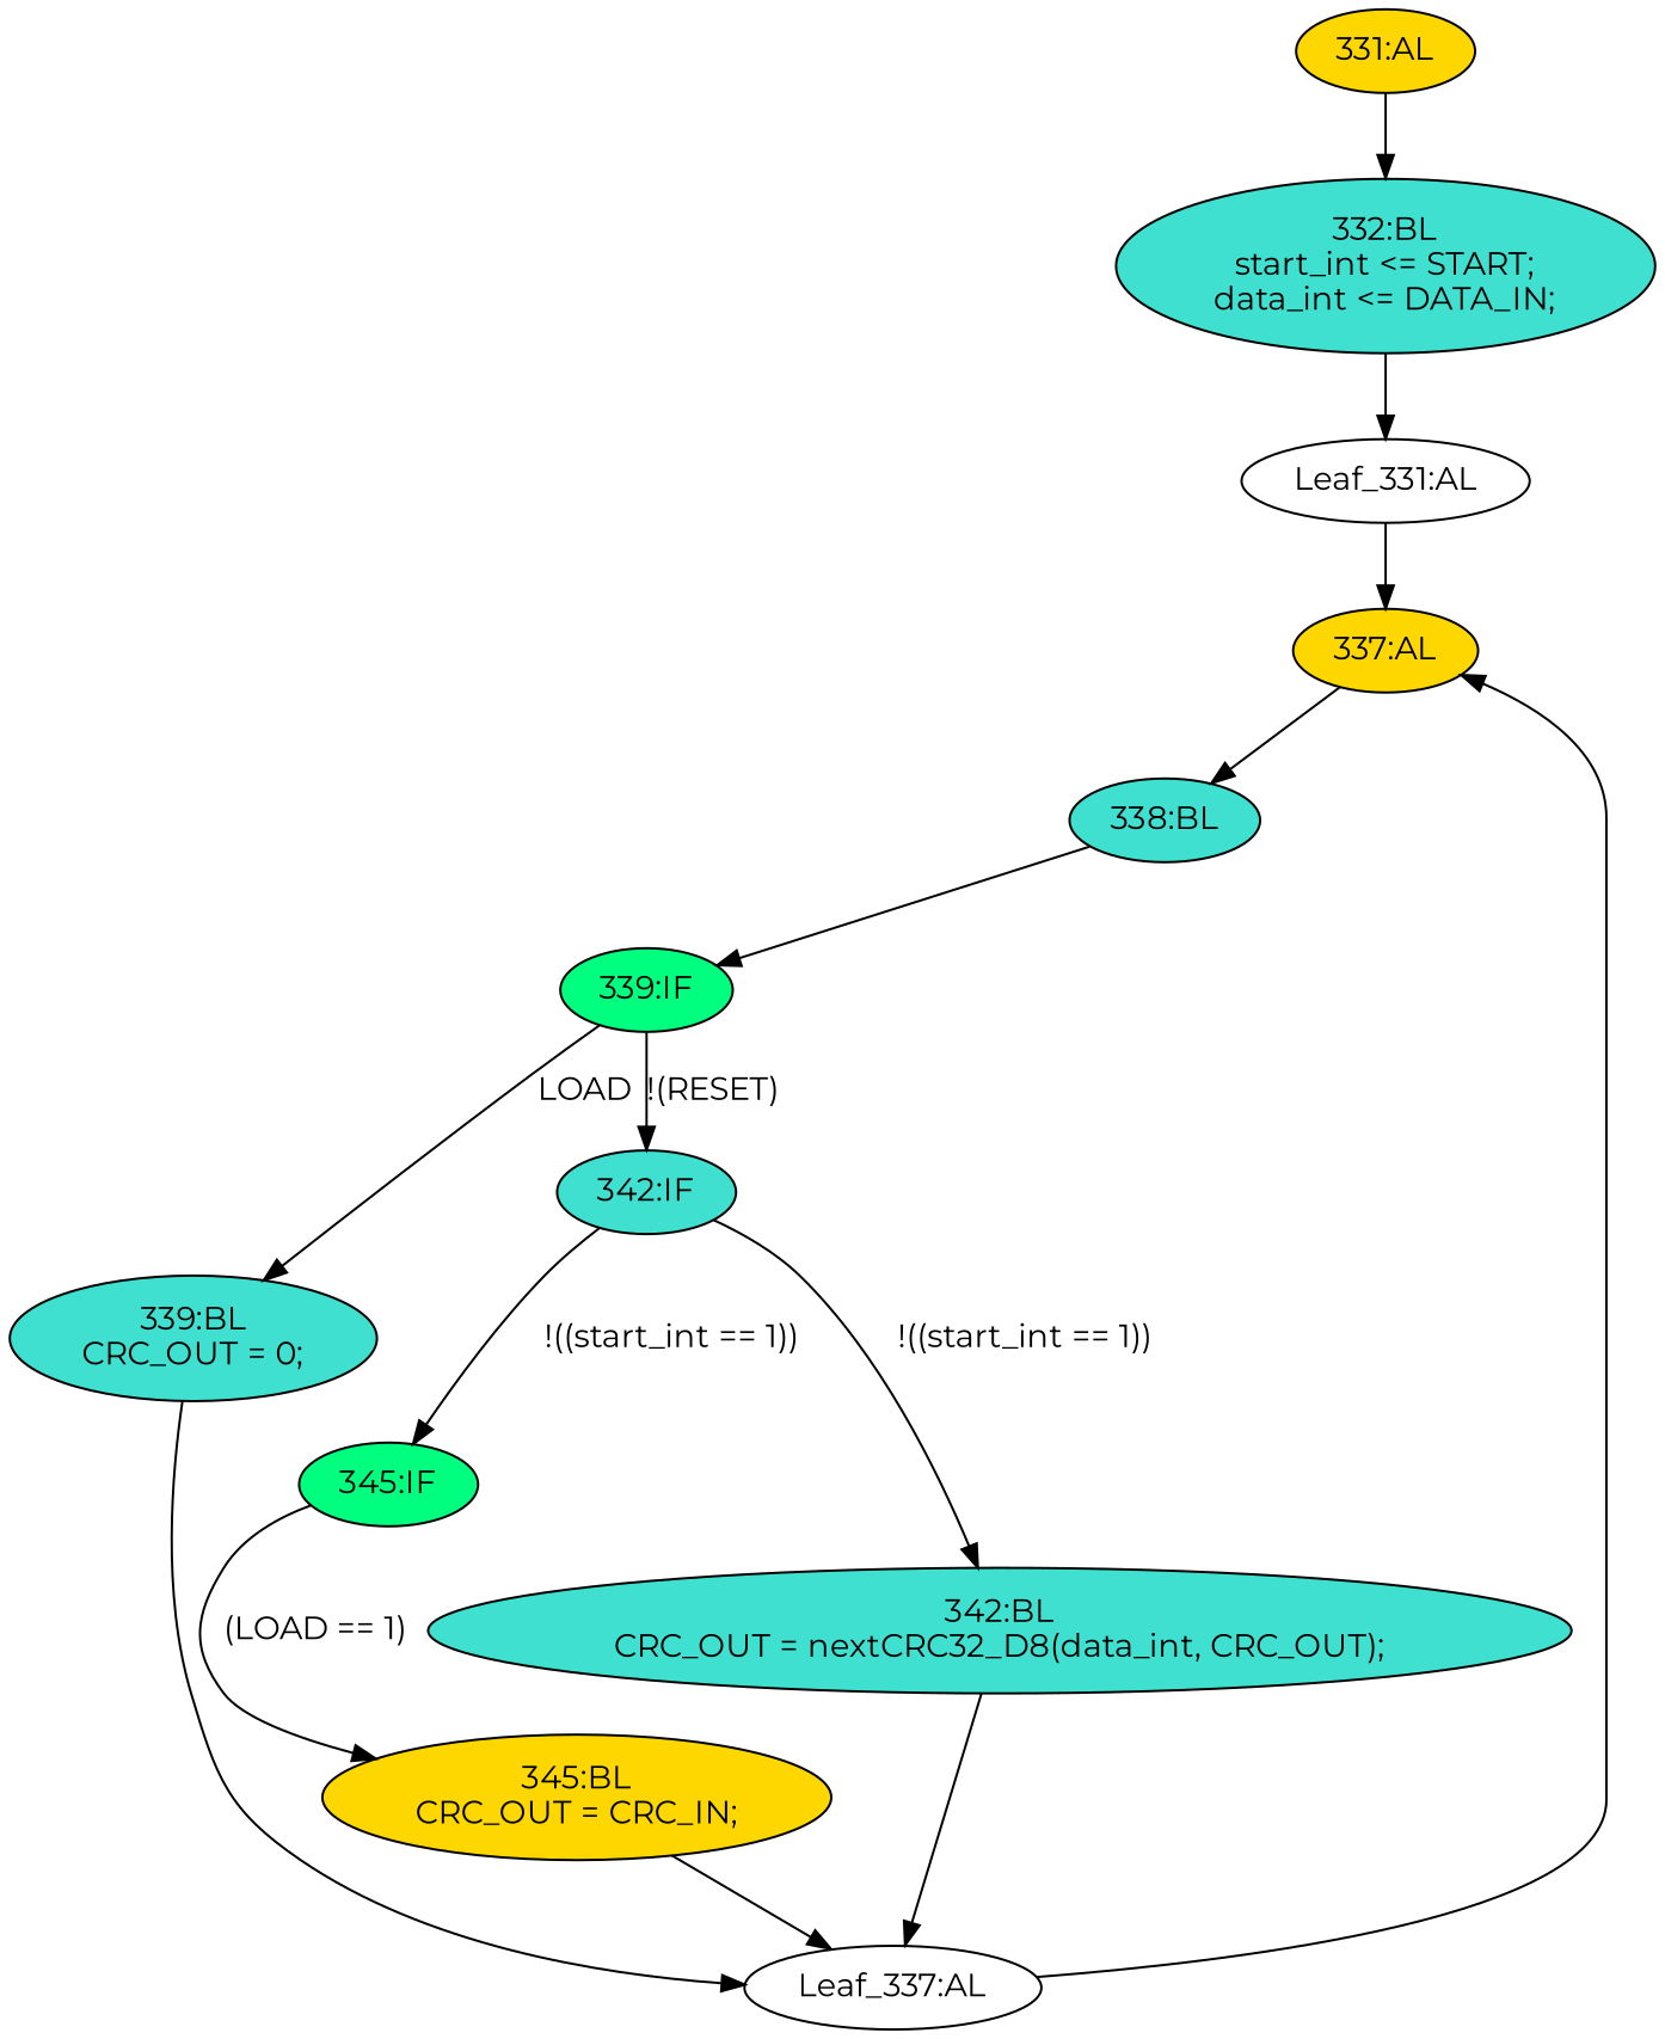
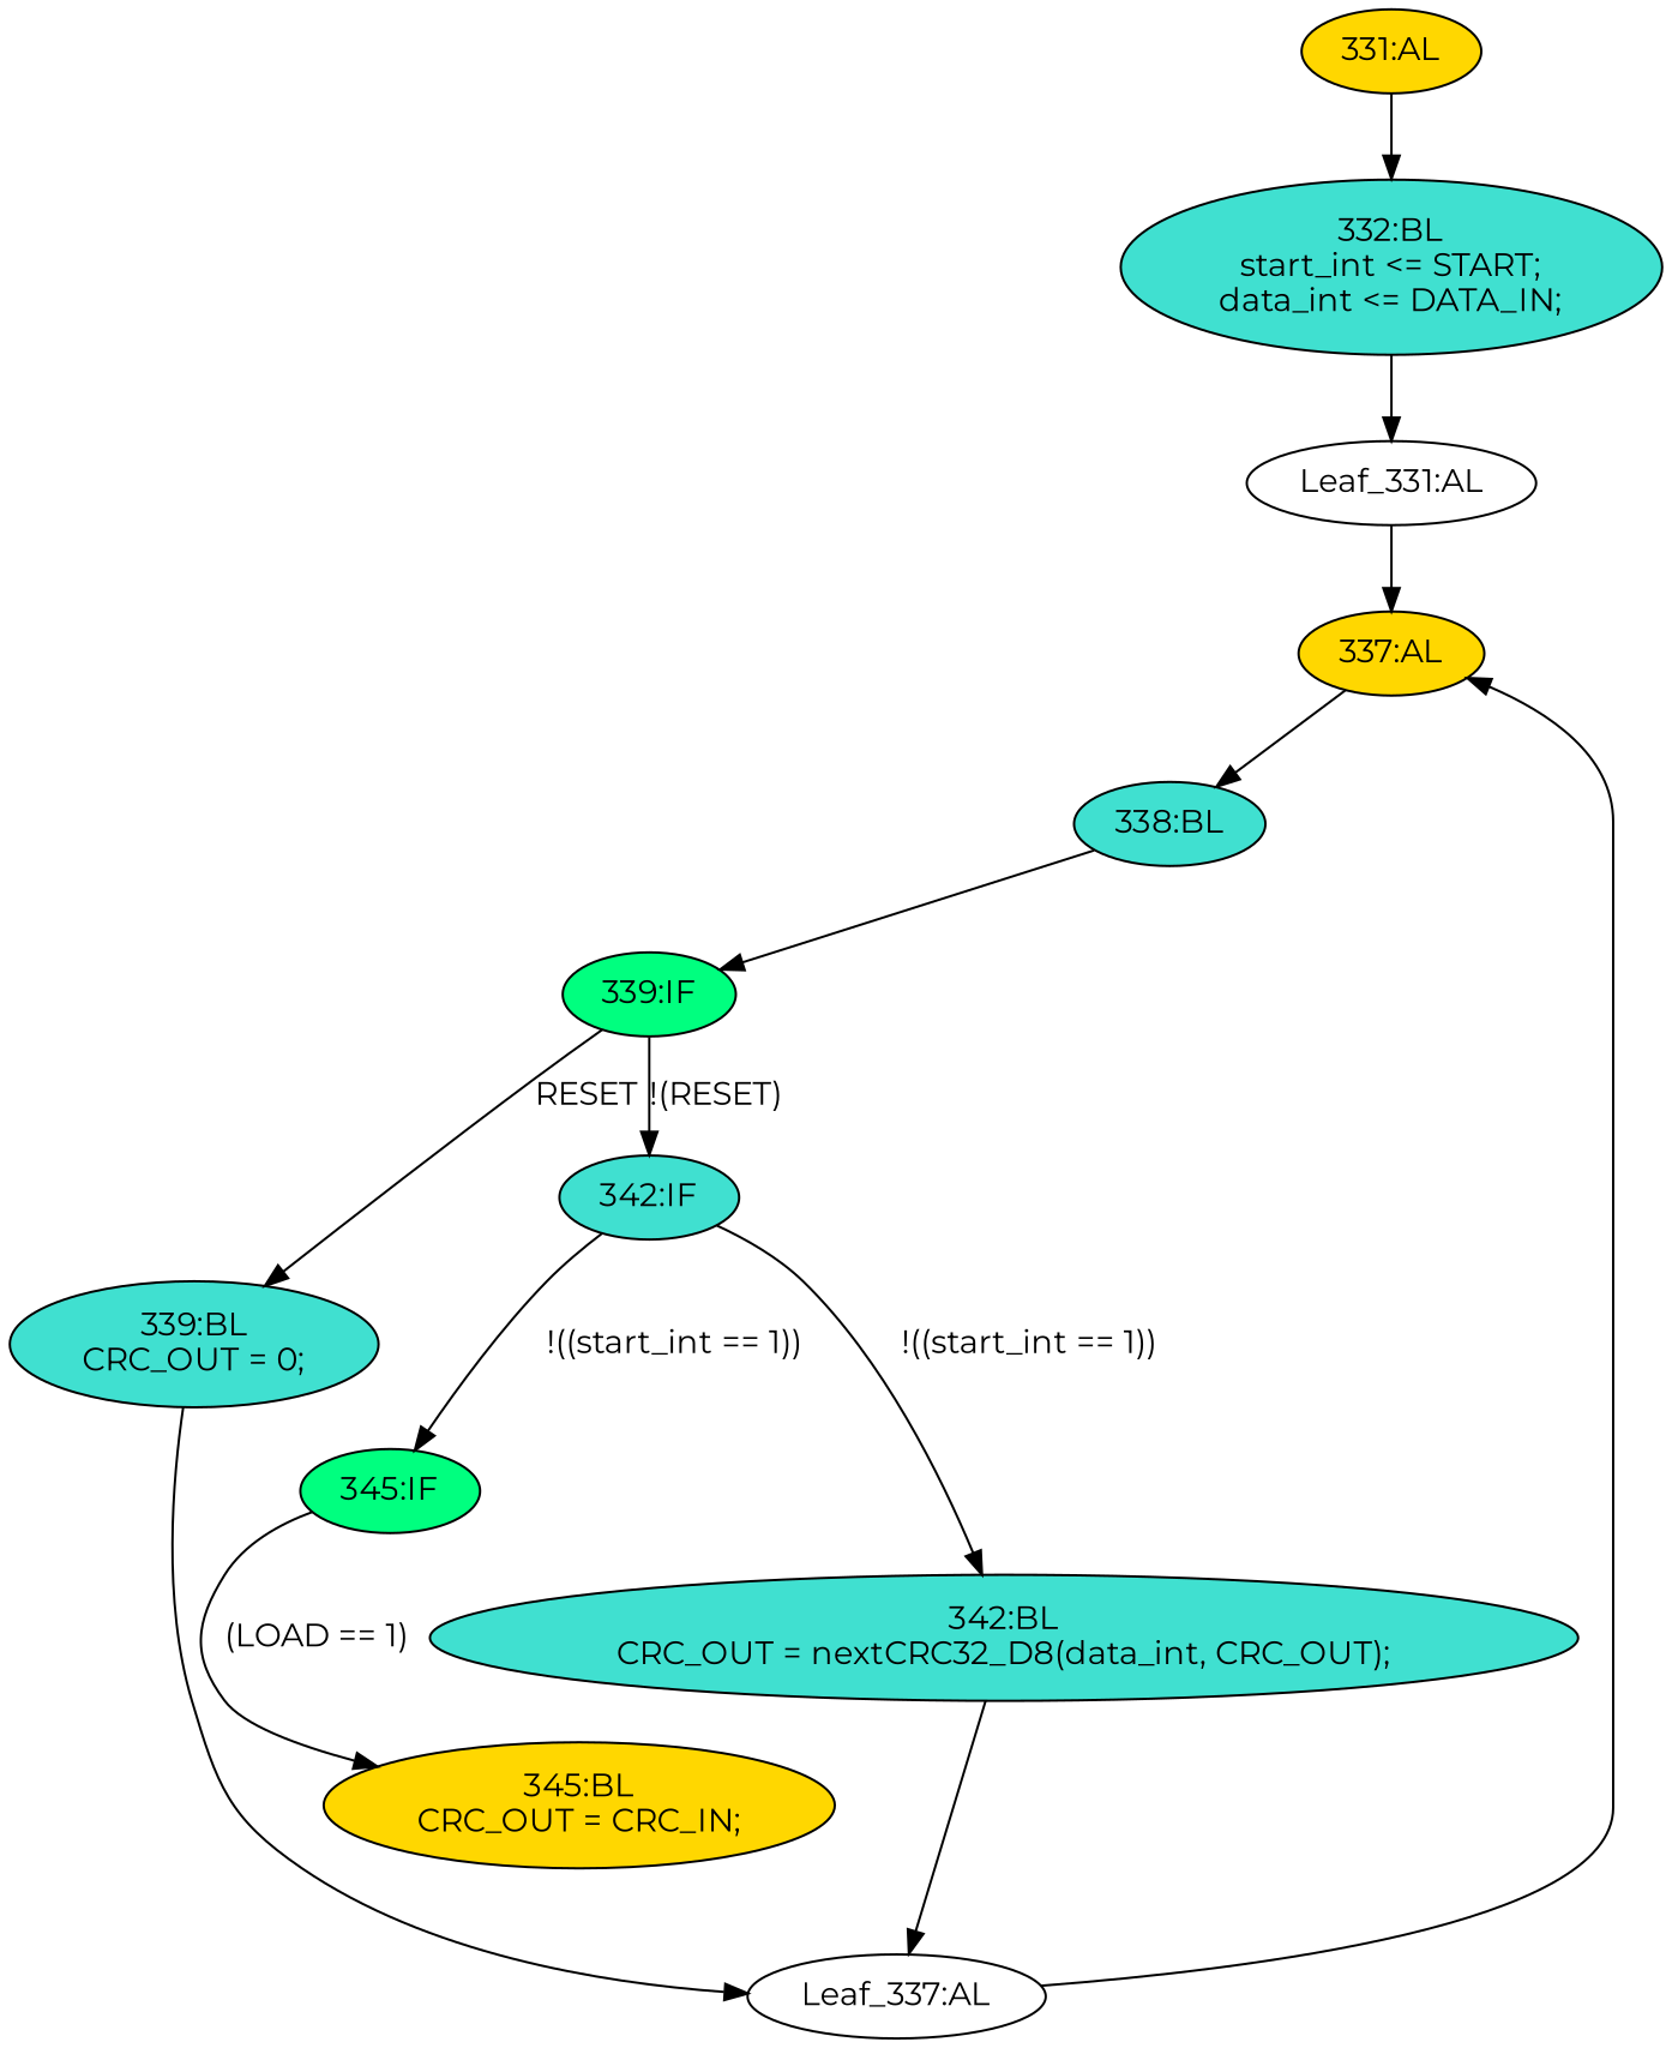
  strict digraph {
    fontname=Montserrat
    node [fillcolor=turquoise fontname=Montserrat statements="[]" style=filled typ=Block]
    edge [cond="[]" fontname=Montserrat lineno=None]
    n1 [ast="<pyverilog.vparser.ast.Block object at 0x7f2e1358df90>" label="332:BL\nstart_int <= START;\ndata_int <= DATA_IN;" statements="[<pyverilog.vparser.ast.NonblockingSubstitution object at 0x7f2e13592050>, <pyverilog.vparser.ast.NonblockingSubstitution object at 0x7f2e13592190>]"]
    n2 [def_var="['data_int', 'start_int']" label="Leaf_331:AL" fillcolor="" statements="" style="" typ=""]
    n3 [ast="<pyverilog.vparser.ast.Always object at 0x7f2e13592410>" clk_sens=False fillcolor=gold label="337:AL" sens="['CLK', 'RESET']" typ=Always use_var="['RESET', 'LOAD', 'data_int', 'CRC_OUT', 'start_int', 'nextCRC32_D8', 'CRC_IN']"]
    n4 [ast="<pyverilog.vparser.ast.Block object at 0x7f2e135923d0>" label="338:BL"]
    n5 [ast="<pyverilog.vparser.ast.IfStatement object at 0x7f2e13592650>" fillcolor=springgreen label="339:IF" typ=IfStatement]
    n6 [ast="<pyverilog.vparser.ast.Block object at 0x7f2e13592390>" label="339:BL\nCRC_OUT = 0;" statements="[<pyverilog.vparser.ast.BlockingSubstitution object at 0x7f2e135925d0>]"]
    n7 [ast="<pyverilog.vparser.ast.IfStatement object at 0x7f2e13592ad0>" label="342:IF" typ=IfStatement]
    n8 [def_var="['CRC_OUT']" label="Leaf_337:AL" fillcolor="" statements="" style="" typ=""]
    n9 [ast="<pyverilog.vparser.ast.IfStatement object at 0x7f2e13592c10>" fillcolor=springgreen label="345:IF" typ=IfStatement]
    n10 [ast="<pyverilog.vparser.ast.Block object at 0x7f2e135927d0>" label="342:BL\nCRC_OUT = nextCRC32_D8(data_int, CRC_OUT);" statements="[<pyverilog.vparser.ast.BlockingSubstitution object at 0x7f2e13592a50>]"]
    n11 [ast="<pyverilog.vparser.ast.Always object at 0x7f2e1358df50>" clk_sens=False fillcolor=gold label="331:AL" sens="['CLK']" typ=Always use_var="['START', 'DATA_IN']"]
    n12 [ast="<pyverilog.vparser.ast.Block object at 0x7f2e13592d50>" fillcolor=gold label="345:BL\nCRC_OUT = CRC_IN;" statements="[<pyverilog.vparser.ast.BlockingSubstitution object at 0x7f2e13592d90>]"]
    n1 -> n2
    n2 -> n3 [cond="" lineno=""]
    n3 -> n4
    n4 -> n5
-   n5 -> n6 [cond="['RESET']" label=LOAD lineno=339]
+   n5 -> n6 [cond="['RESET']" label=RESET lineno=339]
    n5 -> n7 [cond="['RESET']" label="!(RESET)" lineno=339]
    n6 -> n8
    n7 -> n9 [cond="['start_int']" label="!((start_int == 1))" lineno=342]
    n7 -> n10 [cond="['start_int']" label="!((start_int == 1))" lineno=342]
    n8 -> n3 [cond="" lineno=""]
    n9 -> n12 [cond="['LOAD']" label="(LOAD == 1)" lineno=345]
    n10 -> n8
    n11 -> n1
-   n12 -> n8
  }
